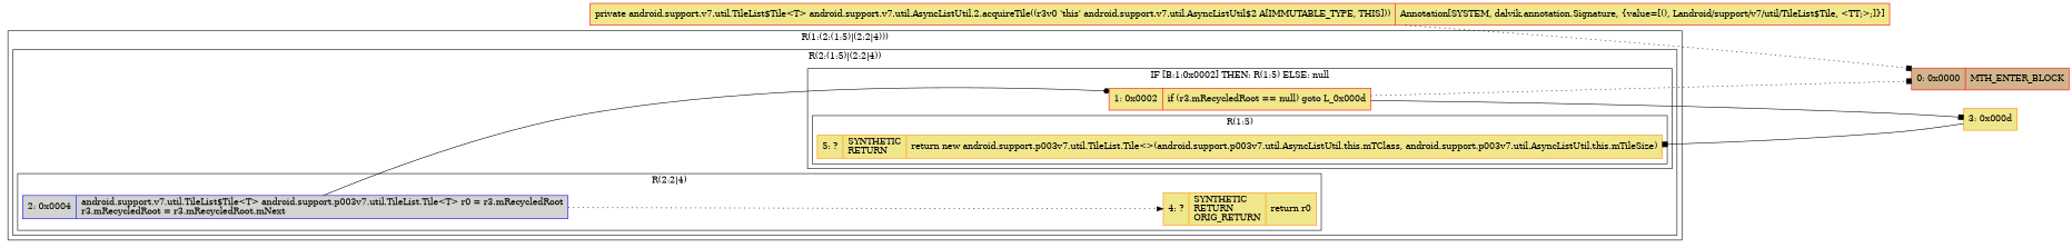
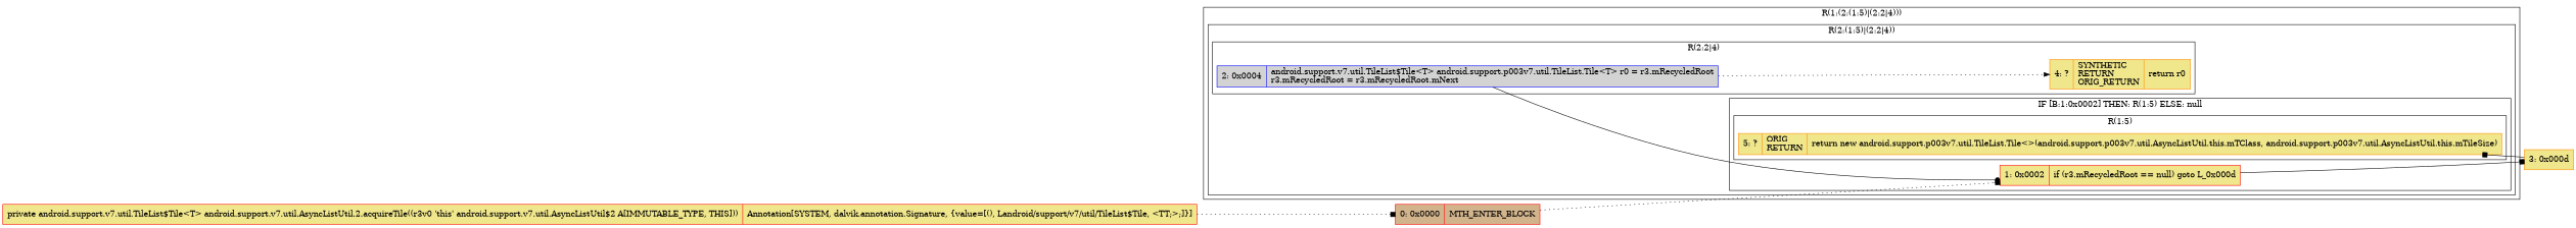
  digraph {
    rankdir=LR
    node [color=darkorange fillcolor=khaki shape=record style=filled]
    edge [arrowhead=box style=solid]
-   n1 [label="{5\:\ ?|SYNTHETIC\lRETURN\l|return new android.support.p003v7.util.TileList.Tile\<\>(android.support.p003v7.util.AsyncListUtil.this.mTClass, android.support.p003v7.util.AsyncListUtil.this.mTileSize)\l}"]
+   n1 [label="{5\:\ ?|ORIG\lRETURN\l|return new android.support.p003v7.util.TileList.Tile\<\>(android.support.p003v7.util.AsyncListUtil.this.mTClass, android.support.p003v7.util.AsyncListUtil.this.mTileSize)\l}"]
    n2 [color=red label="{1\:\ 0x0002|if (r3.mRecycledRoot == null) goto L_0x000d\l}"]
    n3 [color=blue fillcolor=lightgrey label="{2\:\ 0x0004|android.support.v7.util.TileList$Tile\<T\> android.support.p003v7.util.TileList.Tile\<T\> r0 = r3.mRecycledRoot\lr3.mRecycledRoot = r3.mRecycledRoot.mNext\l}"]
    n4 [label="{4\:\ ?|SYNTHETIC\lRETURN\lORIG_RETURN\l|return r0\l}"]
    n5 [label="{3\:\ 0x000d}"]
    n6 [color=red fillcolor=tan label="{0\:\ 0x0000|MTH_ENTER_BLOCK\l}"]
    n7 [color=red label="{private android.support.v7.util.TileList$Tile\<T\> android.support.v7.util.AsyncListUtil.2.acquireTile((r3v0 'this' android.support.v7.util.AsyncListUtil$2 A[IMMUTABLE_TYPE, THIS]))  | Annotation[SYSTEM, dalvik.annotation.Signature, \{value=[(), Landroid\/support\/v7\/util\/TileList$Tile, \<TT;\>;]\}]\l}"]
    subgraph cluster_1 {
      label="R(1:(2:(1:5)|(2:2|4)))"
      subgraph cluster_2 {
        label="R(2:(1:5)|(2:2|4))"
        subgraph cluster_3 {
          label="IF [B:1:0x0002] THEN: R(1:5) ELSE: null"
          n2
          subgraph cluster_4 {
            label="R(1:5)"
            n1
          }
        }
        subgraph cluster_5 {
          label="R(2:2|4)"
          n3
          n4
        }
      }
    }
    n2 -> n5
    n3 -> n2 [arrowhead=dot]
    n3 -> n4 [arrowhead=normal style=dotted]
    n5 -> n1
-   n2 -> n6 [style=dotted]
+   n6 -> n2 [style=dotted]
    n7 -> n6 [style=dotted]
  }
